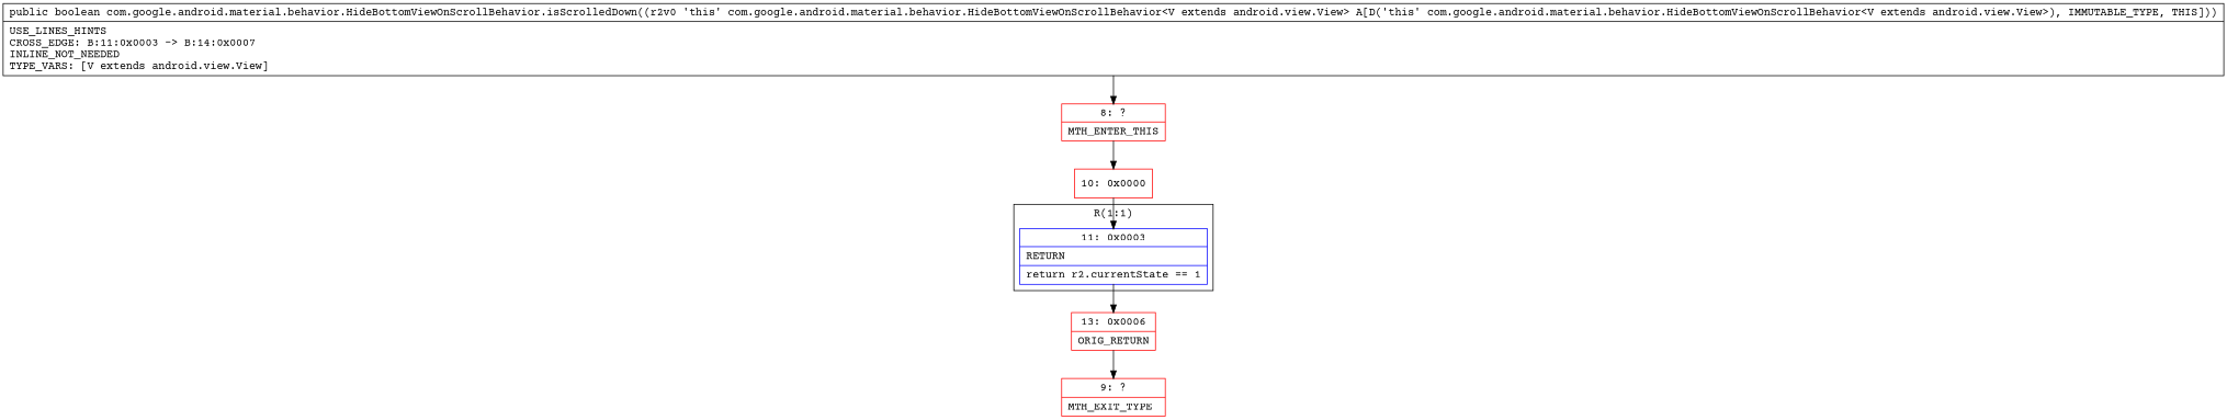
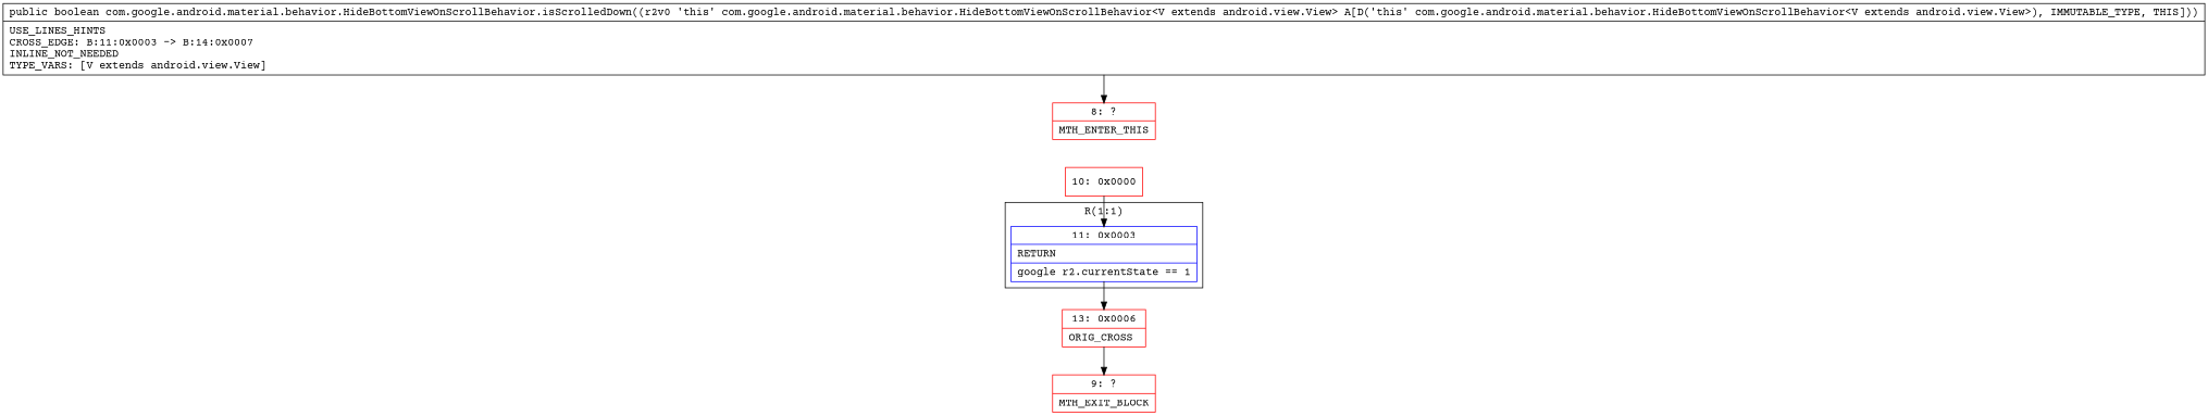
  digraph {
    fontname="Courier Prime"
    node [color=red fontname="Courier Prime" shape=record]
    edge [fontname="Courier Prime"]
-   n1 [color=blue label="{11\:\ 0x0003|RETURN\l|return r2.currentState == 1\l}"]
-   n2 [label="{13\:\ 0x0006|ORIG_RETURN\l}"]
-   n3 [label="{9\:\ ?|MTH_EXIT_TYPE\l}"]
+   n1 [color=blue label="{11\:\ 0x0003|RETURN\l|google r2.currentState == 1\l}"]
+   n2 [label="{13\:\ 0x0006|ORIG_CROSS\l}"]
+   n3 [label="{9\:\ ?|MTH_EXIT_BLOCK\l}"]
    n4 [label="{8\:\ ?|MTH_ENTER_THIS\l}"]
    n5 [label="{10\:\ 0x0000}"]
    n6 [label="{public boolean com.google.android.material.behavior.HideBottomViewOnScrollBehavior.isScrolledDown((r2v0 'this' com.google.android.material.behavior.HideBottomViewOnScrollBehavior\<V extends android.view.View\> A[D('this' com.google.android.material.behavior.HideBottomViewOnScrollBehavior\<V extends android.view.View\>), IMMUTABLE_TYPE, THIS]))  | USE_LINES_HINTS\lCROSS_EDGE: B:11:0x0003 \-\> B:14:0x0007\lINLINE_NOT_NEEDED\lTYPE_VARS: [V extends android.view.View]\l}" color=""]
    subgraph cluster_1 {
      label="R(1:1)"
      n1
    }
    n1 -> n2
    n2 -> n3
-   n4 -> n5
    n5 -> n1
    n6 -> n4
  }
